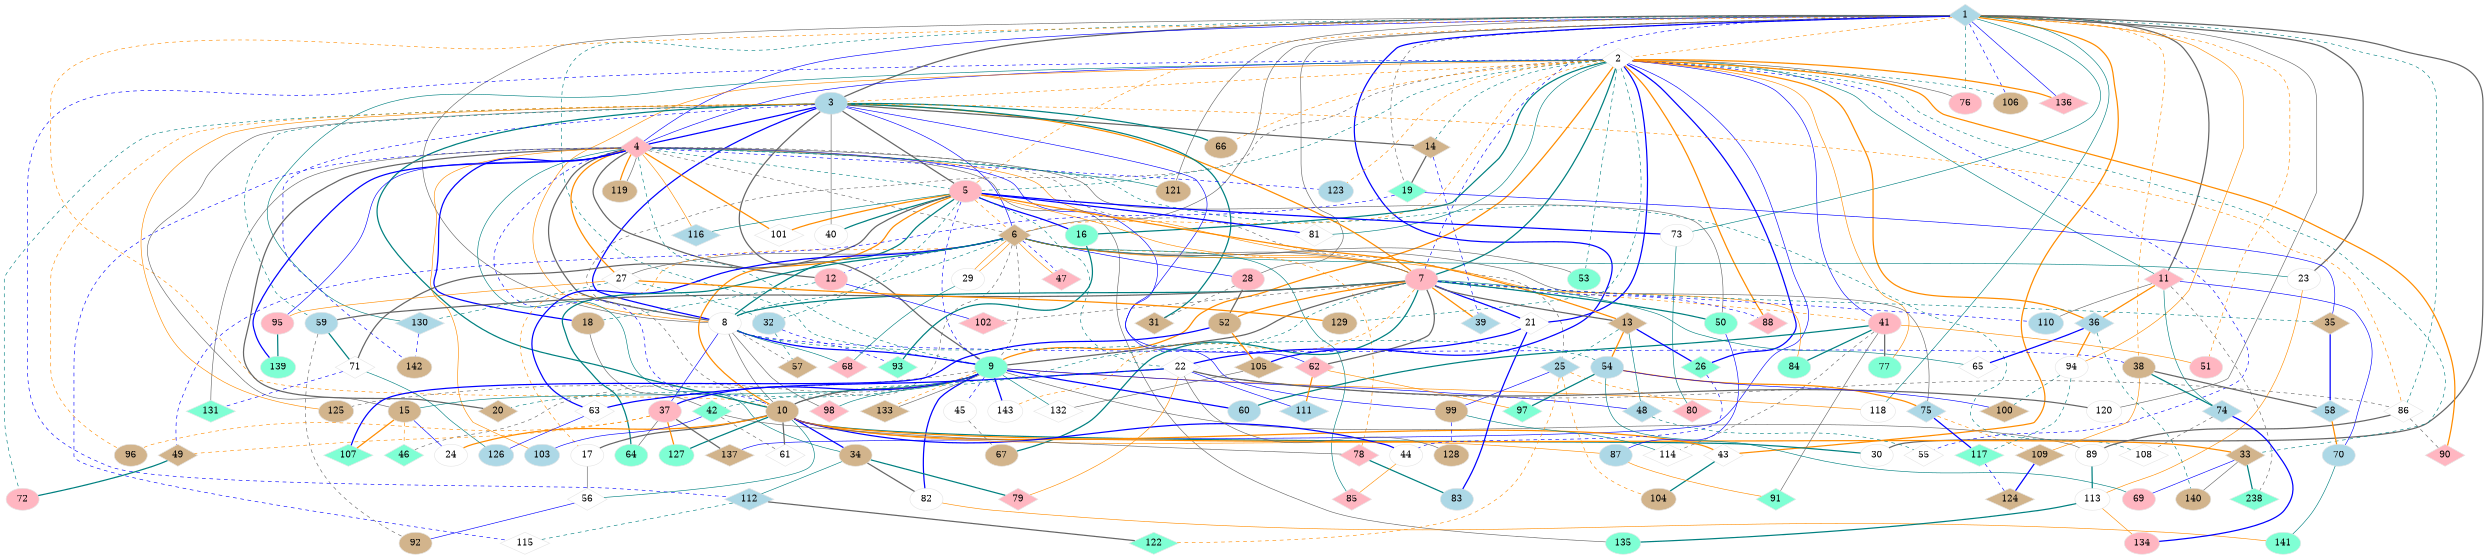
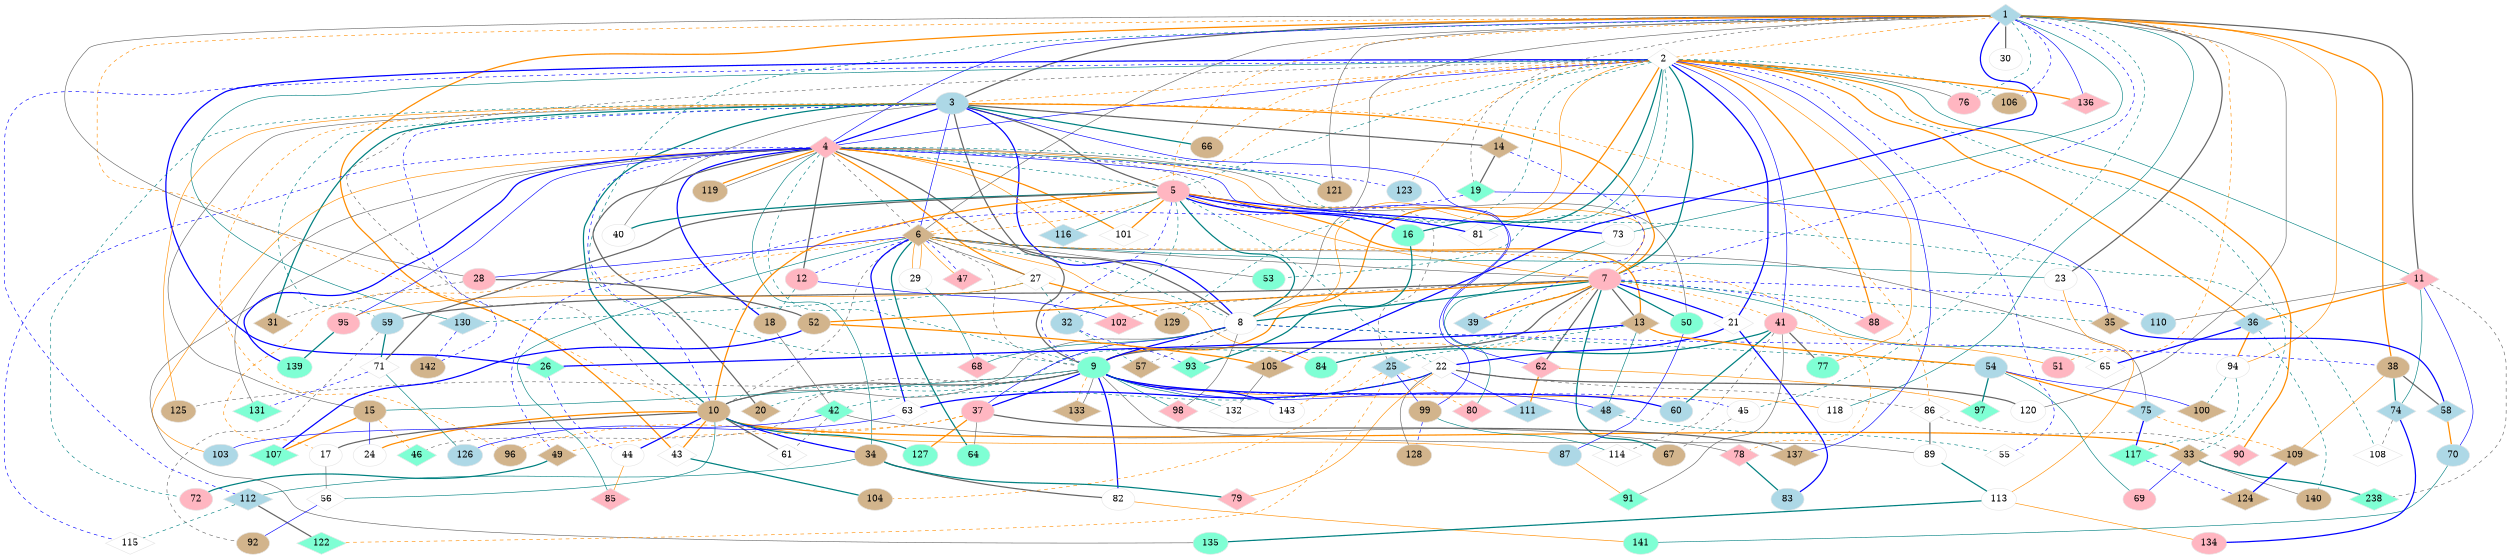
  graph {
    node [color=gray90 fillcolor=white shape=ellipse style=filled]
    edge [color=teal style=bold]
    1 [fillcolor=lightblue shape=diamond]
    2 [shape=diamond]
    3 [fillcolor=lightblue]
    4 [fillcolor=lightpink shape=diamond]
    5 [fillcolor=lightpink]
    6 [fillcolor=tan shape=diamond]
    7 [fillcolor=lightpink]
    8
    9 [fillcolor=aquamarine]
    10 [fillcolor=tan]
    11 [fillcolor=lightpink shape=diamond]
    19 [fillcolor=aquamarine shape=diamond]
    23
    28 [fillcolor=lightpink]
    30
    38 [fillcolor=tan]
    43 [shape=diamond]
    45
    51 [fillcolor=lightpink]
    73
    76 [fillcolor=lightpink]
    94
    105 [fillcolor=tan shape=diamond]
    106 [fillcolor=tan]
    118
    120
    121 [fillcolor=tan]
    136 [fillcolor=lightpink shape=diamond]
    14 [fillcolor=tan shape=diamond]
    16 [fillcolor=aquamarine]
    21 [shape=diamond]
    26 [fillcolor=aquamarine shape=diamond]
    33 [fillcolor=tan shape=diamond]
    36 [fillcolor=lightblue shape=diamond]
    41 [fillcolor=lightpink]
    53 [fillcolor=aquamarine]
    55 [shape=diamond]
    66 [fillcolor=tan]
    77 [fillcolor=aquamarine]
    81 [shape=diamond]
    88 [fillcolor=lightpink shape=diamond]
    90 [fillcolor=lightpink shape=diamond]
    112 [fillcolor=lightblue shape=diamond]
    123 [fillcolor=lightblue]
    129 [fillcolor=tan]
    130 [fillcolor=lightblue shape=diamond]
    137 [fillcolor=tan shape=diamond]
    15 [fillcolor=tan]
    31 [fillcolor=tan shape=diamond]
    40
    59 [fillcolor=lightblue]
    72 [fillcolor=lightpink]
    86 [shape=diamond]
    96 [fillcolor=tan]
    99 [fillcolor=tan]
    125 [fillcolor=tan]
    142 [fillcolor=tan]
    12 [fillcolor=lightpink]
    18 [fillcolor=tan]
    20 [fillcolor=tan shape=diamond]
    25 [fillcolor=lightblue shape=diamond]
    27 [shape=diamond]
    34 [fillcolor=tan]
    50 [fillcolor=aquamarine]
    62 [fillcolor=lightpink shape=diamond]
    95 [fillcolor=lightpink]
    101 [shape=diamond]
    103 [fillcolor=lightblue]
    108 [shape=diamond]
    115 [shape=diamond]
    116 [fillcolor=lightblue shape=diamond]
    119 [fillcolor=tan]
    131 [fillcolor=aquamarine shape=diamond]
    135 [fillcolor=aquamarine]
    139 [fillcolor=aquamarine]
    13 [fillcolor=tan shape=diamond]
    22 [shape=diamond]
    32 [fillcolor=lightblue]
    71 [shape=diamond]
    17
    29
    47 [fillcolor=lightpink shape=diamond]
    63 [shape=diamond]
    64 [fillcolor=aquamarine]
    75 [fillcolor=lightblue shape=diamond]
    78 [fillcolor=lightpink shape=diamond]
    84 [fillcolor=aquamarine]
    85 [fillcolor=lightpink shape=diamond]
    35 [fillcolor=tan shape=diamond]
    39 [fillcolor=lightblue shape=diamond]
    52 [fillcolor=tan]
    65 [shape=diamond]
    67 [fillcolor=tan]
    102 [fillcolor=lightpink shape=diamond]
    110 [fillcolor=lightblue]
    143
    37 [fillcolor=lightpink]
    54 [fillcolor=lightblue]
    57 [fillcolor=tan shape=diamond]
    68 [fillcolor=lightpink shape=diamond]
    98 [fillcolor=lightpink shape=diamond]
    46 [fillcolor=aquamarine shape=diamond]
    48 [fillcolor=lightblue shape=diamond]
    60 [fillcolor=lightblue]
    82
    89
    132 [shape=diamond]
    133 [fillcolor=tan shape=diamond]
    24
    44
    56 [shape=diamond]
    61 [shape=diamond]
    87 [fillcolor=lightblue]
    127 [fillcolor=aquamarine]
    70 [fillcolor=lightblue]
    74 [fillcolor=lightblue shape=diamond]
    n117 [fillcolor=aquamarine label=238 shape=diamond]
    49 [fillcolor=tan shape=diamond]
    113
    58 [fillcolor=lightblue shape=diamond]
    109 [fillcolor=tan shape=diamond]
    104 [fillcolor=tan]
    80 [fillcolor=lightpink shape=diamond]
    100 [fillcolor=tan shape=diamond]
    117 [fillcolor=aquamarine shape=diamond]
    93 [fillcolor=aquamarine shape=diamond]
    83 [fillcolor=lightblue]
    69 [fillcolor=lightpink]
    140 [fillcolor=tan]
    91 [fillcolor=aquamarine shape=diamond]
    114 [shape=diamond]
    122 [fillcolor=aquamarine shape=diamond]
    107 [fillcolor=aquamarine shape=diamond]
    92 [fillcolor=tan]
    128 [fillcolor=tan]
    42 [fillcolor=aquamarine shape=diamond]
    79 [fillcolor=lightpink shape=diamond]
    111 [fillcolor=lightblue shape=diamond]
    97 [fillcolor=aquamarine shape=diamond]
    126 [fillcolor=lightblue]
    141 [fillcolor=aquamarine]
    134 [fillcolor=lightpink]
    124 [fillcolor=tan shape=diamond]
    1 -- 2 [color=darkorange style=dashed]
    1 -- 3 [color=gray40]
    1 -- 4 [color=blue style=solid]
    1 -- 5 [color=darkorange style=dashed]
    1 -- 6 [color=gray40 style=solid]
    1 -- 7 [color=blue style=dashed]
    1 -- 8 [color=gray40 style=solid]
    1 -- 9 [style=dashed]
    1 -- 10 [color=darkorange style=dashed]
    1 -- 11 [color=gray40]
    1 -- 19 [color=gray40 style=dashed]
    1 -- 23 [color=gray40]
    1 -- 28 [color=gray40 style=solid]
    1 -- 30 [color=gray40]
-   1 -- 38 [color=darkorange style=dashed]
+   1 -- 38 [color=darkorange]
    1 -- 43 [color=darkorange]
-   1 -- 86 [style=dashed]
+   1 -- 45 [style=dashed]
    1 -- 51 [color=darkorange style=dashed]
    1 -- 73 [style=solid]
    1 -- 76 [style=dashed]
    1 -- 94 [color=darkorange style=solid]
    1 -- 105 [color=blue]
    1 -- 106 [color=blue style=dashed]
    1 -- 118 [style=solid]
    1 -- 120 [color=gray40 style=solid]
    1 -- 121 [color=gray40 style=solid]
    1 -- 136 [color=blue style=solid]
    2 -- 3 [color=darkorange style=dashed]
    2 -- 4 [color=blue style=solid]
    2 -- 5 [style=dashed]
    2 -- 6 [color=darkorange style=dashed]
    2 -- 7
    2 -- 8 [color=darkorange style=solid]
    2 -- 9 [color=darkorange]
    2 -- 10 [color=gray40 style=dashed]
    2 -- 11 [style=solid]
    2 -- 76 [color=gray40 style=solid]
    2 -- 106 [style=dashed]
    2 -- 136 [color=darkorange]
    2 -- 14 [style=dashed]
    2 -- 16
    2 -- 21 [color=blue]
    2 -- 26 [color=blue]
    2 -- 33 [style=dashed]
    2 -- 36 [color=darkorange]
    2 -- 41 [color=blue style=solid]
    2 -- 53 [style=dashed]
    2 -- 55 [color=blue style=dashed]
    2 -- 66 [color=darkorange style=dashed]
    2 -- 77 [color=darkorange style=solid]
    2 -- 81 [style=solid]
    2 -- 88 [color=darkorange]
    2 -- 90 [color=darkorange]
    2 -- 112 [color=blue style=dashed]
    2 -- 123 [color=darkorange style=dashed]
    2 -- 129 [style=dashed]
    2 -- 130 [style=solid]
    2 -- 137 [color=blue style=solid]
    3 -- 4 [color=blue]
    3 -- 5 [color=gray40]
    3 -- 6 [color=blue style=solid]
    3 -- 7 [color=darkorange]
    3 -- 8 [color=blue]
    3 -- 9 [color=gray40]
    3 -- 10
    3 -- 14 [color=gray40]
    3 -- 66
    3 -- 15 [color=gray40 style=solid]
    3 -- 31
    3 -- 40 [color=gray40 style=solid]
    3 -- 59 [style=dashed]
    3 -- 72 [style=dashed]
    3 -- 86 [color=darkorange style=dashed]
    3 -- 96 [color=darkorange style=dashed]
    3 -- 99 [color=blue style=solid]
    3 -- 125 [color=darkorange style=solid]
    3 -- 142 [color=blue style=dashed]
    4 -- 5 [style=dashed]
    4 -- 6 [color=gray40 style=dashed]
    4 -- 7 [color=darkorange style=solid]
    4 -- 8 [color=gray40]
    4 -- 9 [style=dashed]
    4 -- 10 [color=blue style=dashed]
    4 -- 121 [style=solid]
    4 -- 123 [color=blue style=dashed]
    4 -- 12 [color=gray40]
    4 -- 18 [color=blue]
    4 -- 20 [color=gray40]
    4 -- 25 [color=gray40 style=dashed]
    4 -- 27 [color=darkorange]
    4 -- 34 [style=solid]
    4 -- 50 [color=gray40 style=solid]
    4 -- 62 [color=blue style=solid]
    4 -- 95 [color=blue style=solid]
    4 -- 101 [color=darkorange]
    4 -- 103 [color=darkorange style=solid]
    4 -- 108 [style=dashed]
    4 -- 115 [color=blue style=dashed]
    4 -- 116 [color=darkorange style=solid]
    4 -- 119 [color=darkorange]
    4 -- 119 [color=gray40 style=solid]
    4 -- 131 [color=gray40 style=solid]
    4 -- 135 [color=gray40 style=solid]
    4 -- 139 [color=blue]
    5 -- 6 [color=darkorange style=dashed]
    5 -- 7 [color=darkorange style=solid]
    5 -- 8
    5 -- 9 [color=blue style=dashed]
    5 -- 10 [color=darkorange]
    5 -- 73 [color=blue]
    5 -- 16 [color=blue]
    5 -- 81 [color=blue]
    5 -- 40
    5 -- 101 [color=darkorange]
    5 -- 116 [style=solid]
    5 -- 13 [color=darkorange]
    5 -- 22 [style=dashed]
    5 -- 32 [style=dashed]
    5 -- 71 [color=gray40]
    6 -- 7 [color=gray40 style=solid]
    6 -- 8 [style=dashed]
    6 -- 9 [color=gray40 style=dashed]
    6 -- 10 [color=gray40 style=dashed]
    6 -- 23 [style=solid]
    6 -- 28 [color=blue style=solid]
    6 -- 53 [color=gray40 style=solid]
    6 -- 12 [color=blue style=dashed]
    6 -- 27 [color=gray40 style=solid]
    6 -- 17 [color=darkorange style=dashed]
    6 -- 29 [color=darkorange style=solid]
    6 -- 29 [color=darkorange style=solid]
    6 -- 47 [color=darkorange style=solid]
    6 -- 47 [color=blue style=dashed]
    6 -- 63 [color=blue]
    6 -- 64
    6 -- 75 [color=gray40 style=solid]
    6 -- 78 [color=darkorange style=dashed]
    6 -- 84 [color=darkorange style=solid]
    6 -- 85 [style=solid]
    7 -- 8
    7 -- 9 [color=gray40]
    7 -- 10 [style=dashed]
    7 -- 21 [color=blue]
    7 -- 41 [color=darkorange style=dashed]
    7 -- 88 [color=blue style=dashed]
    7 -- 59 [color=gray40]
    7 -- 50
    7 -- 62 [color=gray40]
    7 -- 13 [color=gray40]
    7 -- 35 [style=dashed]
    7 -- 39 [color=darkorange]
    7 -- 52 [color=darkorange]
    7 -- 65 [style=solid]
    7 -- 67
    7 -- 102 [color=gray40 style=dashed]
    7 -- 110 [color=blue style=dashed]
    7 -- 143 [color=darkorange style=dashed]
    8 -- 9 [color=blue]
    8 -- 10 [color=gray40 style=solid]
    8 -- 38 [color=blue style=dashed]
    8 -- 37 [color=blue style=solid]
    8 -- 54 [style=dashed]
    8 -- 57 [color=gray40 style=dashed]
    8 -- 68 [style=solid]
    8 -- 98 [color=gray40 style=solid]
    9 -- 10 [color=gray40]
    9 -- 45 [color=blue style=dashed]
    9 -- 118 [color=darkorange style=solid]
    9 -- 15 [style=solid]
    9 -- 125 [color=gray40 style=dashed]
    9 -- 20 [style=dashed]
    9 -- 143 [color=blue]
    9 -- 37 [color=blue]
    9 -- 98 [style=solid]
    9 -- 46 [color=gray40 style=dashed]
    9 -- 48 [color=blue style=solid]
    9 -- 60 [color=blue]
    9 -- 82 [color=blue]
    9 -- 89 [color=gray40 style=solid]
    9 -- 132 [style=solid]
    9 -- 133 [color=darkorange style=dashed]
    9 -- 133 [color=gray40 style=solid]
-   10 -- 30
    10 -- 43 [color=darkorange]
    10 -- 33 [color=darkorange]
    10 -- 34 [color=blue]
    10 -- 17 [color=gray40]
    10 -- 24 [color=darkorange]
    10 -- 44 [color=blue]
    10 -- 56 [style=solid]
    10 -- 61 [color=gray40]
    10 -- 87 [color=darkorange style=solid]
    10 -- 127
    11 -- 36 [color=darkorange]
    11 -- 110 [color=gray40 style=solid]
    11 -- 70 [color=blue style=solid]
    11 -- 74 [style=solid]
    11 -- n117 [color=gray40 style=dashed]
    19 -- 35 [color=blue style=solid]
    19 -- 49 [color=blue style=dashed]
    23 -- 113 [color=darkorange style=solid]
    28 -- 31 [color=gray40 style=dashed]
    28 -- 52 [color=gray40]
    38 -- 74
    38 -- 58 [color=gray40]
    38 -- 109 [color=darkorange style=solid]
    43 -- 104
    45 -- 67 [color=gray40 style=dashed]
    73 -- 80 [style=solid]
    94 -- 100 [style=dashed]
    94 -- 117 [style=dashed]
    105 -- 132 [color=gray40 style=solid]
    14 -- 19 [color=gray40]
    14 -- 39 [color=blue style=dashed]
    16 -- 93
    21 -- 22 [color=blue]
    21 -- 83 [color=blue]
    26 -- 44 [color=blue style=dashed]
    33 -- n117
    33 -- 69 [color=blue style=solid]
    33 -- 140 [color=gray40 style=solid]
    36 -- 94 [color=darkorange]
    36 -- 65 [color=blue]
    36 -- 140 [style=dashed]
    41 -- 51 [color=darkorange style=solid]
    41 -- 77 [color=gray40]
    41 -- 84
    41 -- 60
    41 -- 91 [color=gray40 style=solid]
    41 -- 114 [color=gray40 style=dashed]
    112 -- 115 [style=dashed]
    112 -- 122 [color=gray40]
    130 -- 142 [color=blue style=dashed]
    15 -- 46 [color=darkorange style=dashed]
    15 -- 24 [color=blue style=solid]
    15 -- 107 [color=darkorange]
    59 -- 71
    59 -- 92 [color=gray40 style=dashed]
    86 -- 90 [color=gray40 style=dashed]
    86 -- 89 [color=gray40]
    99 -- 114 [style=solid]
    99 -- 128 [color=blue style=dashed]
    12 -- 18 [style=dashed]
    12 -- 102 [color=blue style=solid]
    18 -- 42 [color=gray40 style=solid]
    25 -- 99 [color=blue style=solid]
    25 -- 104 [color=darkorange style=dashed]
    25 -- 80 [color=darkorange style=dashed]
    25 -- 122 [color=darkorange style=dashed]
    27 -- 129 [color=darkorange]
    27 -- 130 [style=dashed]
    27 -- 95 [color=darkorange style=solid]
    27 -- 32 [style=dashed]
    34 -- 112 [style=solid]
    34 -- 82 [color=gray40]
    34 -- 79
    50 -- 87 [color=blue style=solid]
    62 -- 111 [color=darkorange]
    62 -- 97 [color=darkorange style=solid]
    95 -- 139
    13 -- 26 [color=blue]
    13 -- 25 [style=dashed]
    13 -- 54 [color=darkorange]
    13 -- 48 [style=solid]
    22 -- 120 [color=gray40]
    22 -- 86 [color=gray40 style=dashed]
    22 -- 63 [color=blue]
    22 -- 128 [color=gray40 style=solid]
    22 -- 42 [style=dashed]
    22 -- 79 [color=darkorange style=solid]
    22 -- 111 [color=blue style=solid]
    32 -- 57 [style=dashed]
    32 -- 93 [color=blue style=dashed]
    71 -- 131 [color=blue style=dashed]
    71 -- 126 [style=solid]
    17 -- 56 [color=gray40 style=solid]
    29 -- 68 [style=solid]
    63 -- 126 [color=blue style=solid]
    75 -- 109 [color=darkorange style=dashed]
    75 -- 117 [color=blue]
    78 -- 83
    35 -- 58 [color=blue]
    52 -- 105 [color=darkorange]
    52 -- 107 [color=blue]
    37 -- 137 [color=gray40]
    37 -- 96 [color=darkorange style=dashed]
    37 -- 64 [color=gray40 style=solid]
    37 -- 127 [color=darkorange]
    37 -- 49 [color=darkorange style=dashed]
    54 -- 75 [color=darkorange]
    54 -- 100 [color=blue style=solid]
    54 -- 69 [style=solid]
    54 -- 97
    48 -- 55 [style=dashed]
    82 -- 141 [color=darkorange style=solid]
    89 -- 113
    44 -- 85 [color=darkorange style=solid]
    56 -- 92 [color=blue style=solid]
    87 -- 91 [color=darkorange style=solid]
    70 -- 141 [style=solid]
    74 -- 108 [color=gray40 style=dashed]
    74 -- 134 [color=blue]
    49 -- 72
    113 -- 135
    113 -- 134 [color=darkorange style=solid]
    58 -- 70 [color=darkorange]
    109 -- 124 [color=blue]
    117 -- 124 [color=blue style=dashed]
    42 -- 103 [color=blue style=solid]
    42 -- 78 [color=gray40 style=solid]
    42 -- 61 [color=gray40 style=dashed]
  }
